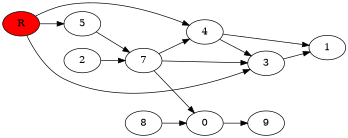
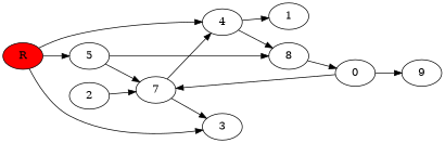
  digraph {
    rankdir=LR
    2
    7
    3
    4
    n5 [label=0]
    8
    1
    5
    9
    R [fillcolor="#ff0000" style=filled]
    2 -> 7
    7 -> 3
    7 -> 4
-   7 -> n5
-   3 -> 1
-   4 -> 3
+   n5 -> 7
+   4 -> 8
    4 -> 1
    n5 -> 9
    8 -> n5
    5 -> 7
+   5 -> 8
    R -> 3
    R -> 4
    R -> 5
  }
